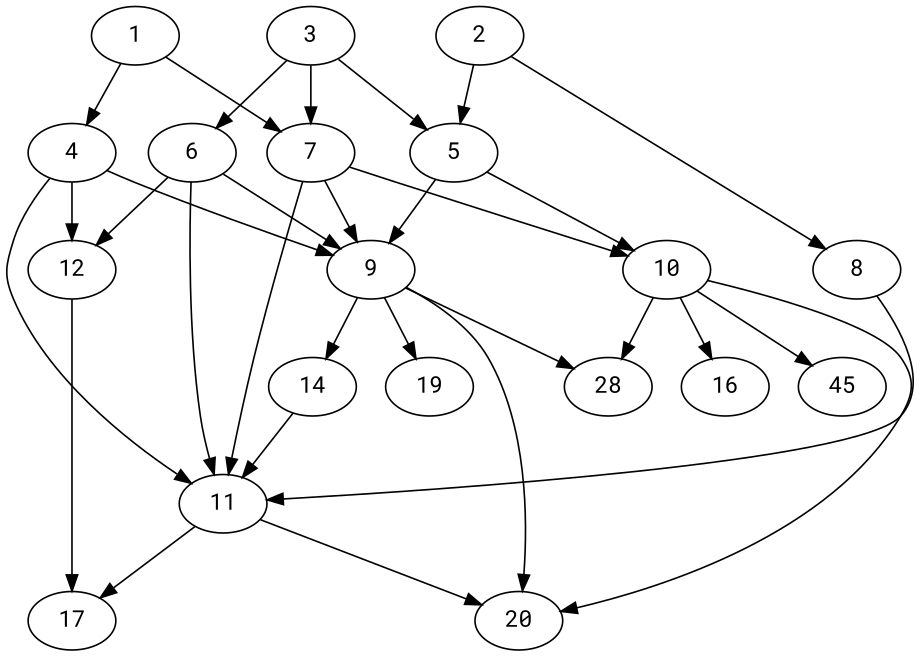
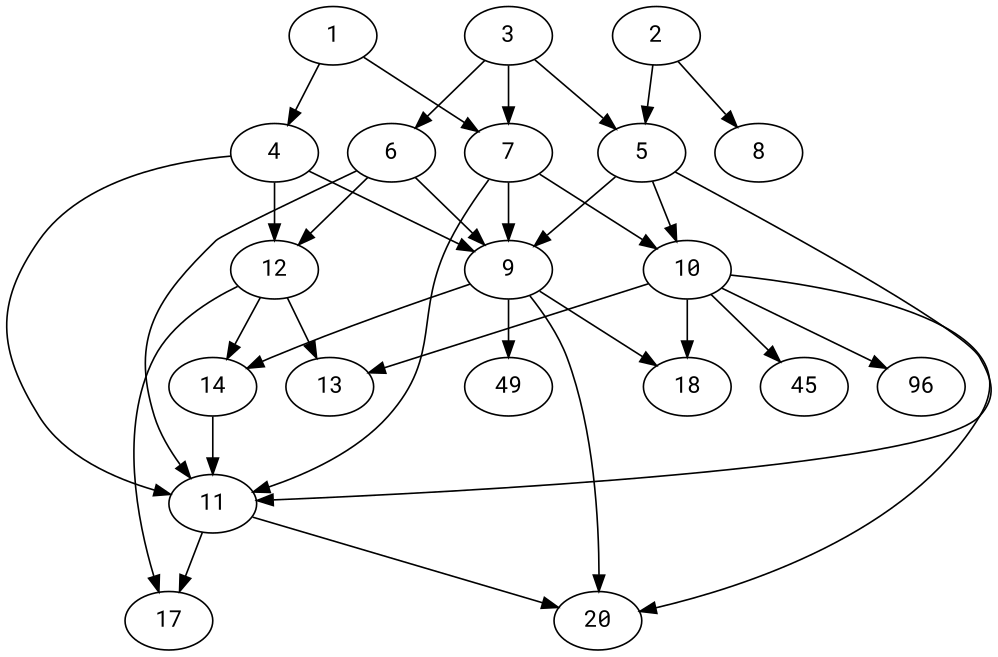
  digraph {
    fontname="Roboto Mono"
    node [alpha=0.06 fontname="Roboto Mono"]
    edge [fontname="Roboto Mono"]
    1 [expect_size=32257024]
    4 [alpha=0.09 expect_size=12541952]
    7 [alpha=0.14 expect_size=31864832]
    9 [alpha=0.16 expect_size=39741440]
    11 [alpha=0.11 expect_size=39839744]
    12 [alpha=0.05 expect_size=7628800]
    6 [alpha=0.15 expect_size=40474624]
    14 [alpha=0.12 expect_size=34041856]
-   18 [expect_size=14758912 label=28]
-   19 [alpha=0.19 expect_size=42226688]
+   18 [expect_size=14758912]
+   19 [alpha=0.19 expect_size=42226688 label=49]
    20 [alpha=0.20 expect_size=33739776]
    17 [alpha=0.17 expect_size=28169216]
+   13 [alpha=0.03 expect_size=47548416]
    2 [alpha=0.17 expect_size=19244032]
    5 [alpha=0.13 expect_size=44953600]
    8 [alpha=0.12 expect_size=30048256]
    10 [alpha=0.01 expect_size=42512384]
    n18 [alpha=0.11 expect_size=8451072 label=45]
-   16 [alpha=0.16 expect_size=39472128]
+   16 [alpha=0.16 expect_size=39472128 label=96]
    3 [alpha=0.14 expect_size=6963200]
    1 -> 4
    1 -> 7
    4 -> 9
    4 -> 11
    4 -> 12
    7 -> 9
    7 -> 11
    7 -> 10
    9 -> 14
    9 -> 18
    9 -> 19
    9 -> 20
    11 -> 20
    11 -> 17
+   12 -> 14
    12 -> 17
+   12 -> 13
    6 -> 9
    6 -> 11
    6 -> 12
    14 -> 11
    2 -> 5
    2 -> 8
    5 -> 9
-   8 -> 11
+   5 -> 11
    5 -> 10
    10 -> 18
    10 -> 20
+   10 -> 13
    10 -> n18
    10 -> 16
    3 -> 7
    3 -> 6
    3 -> 5
  }
